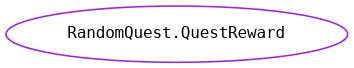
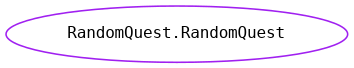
  digraph {
    rankdir=LR
-   n1 [color=purple fillcolor=white fontname=Consolas fontsize=10 height=0.2 label="RandomQuest.QuestReward" margin=0.1 style=filled width=0.4]
+   n1 [color=purple fillcolor=white fontname=Consolas fontsize=10 height=0.2 label="RandomQuest.RandomQuest" margin=0.1 style=filled width=0.4]
  }
